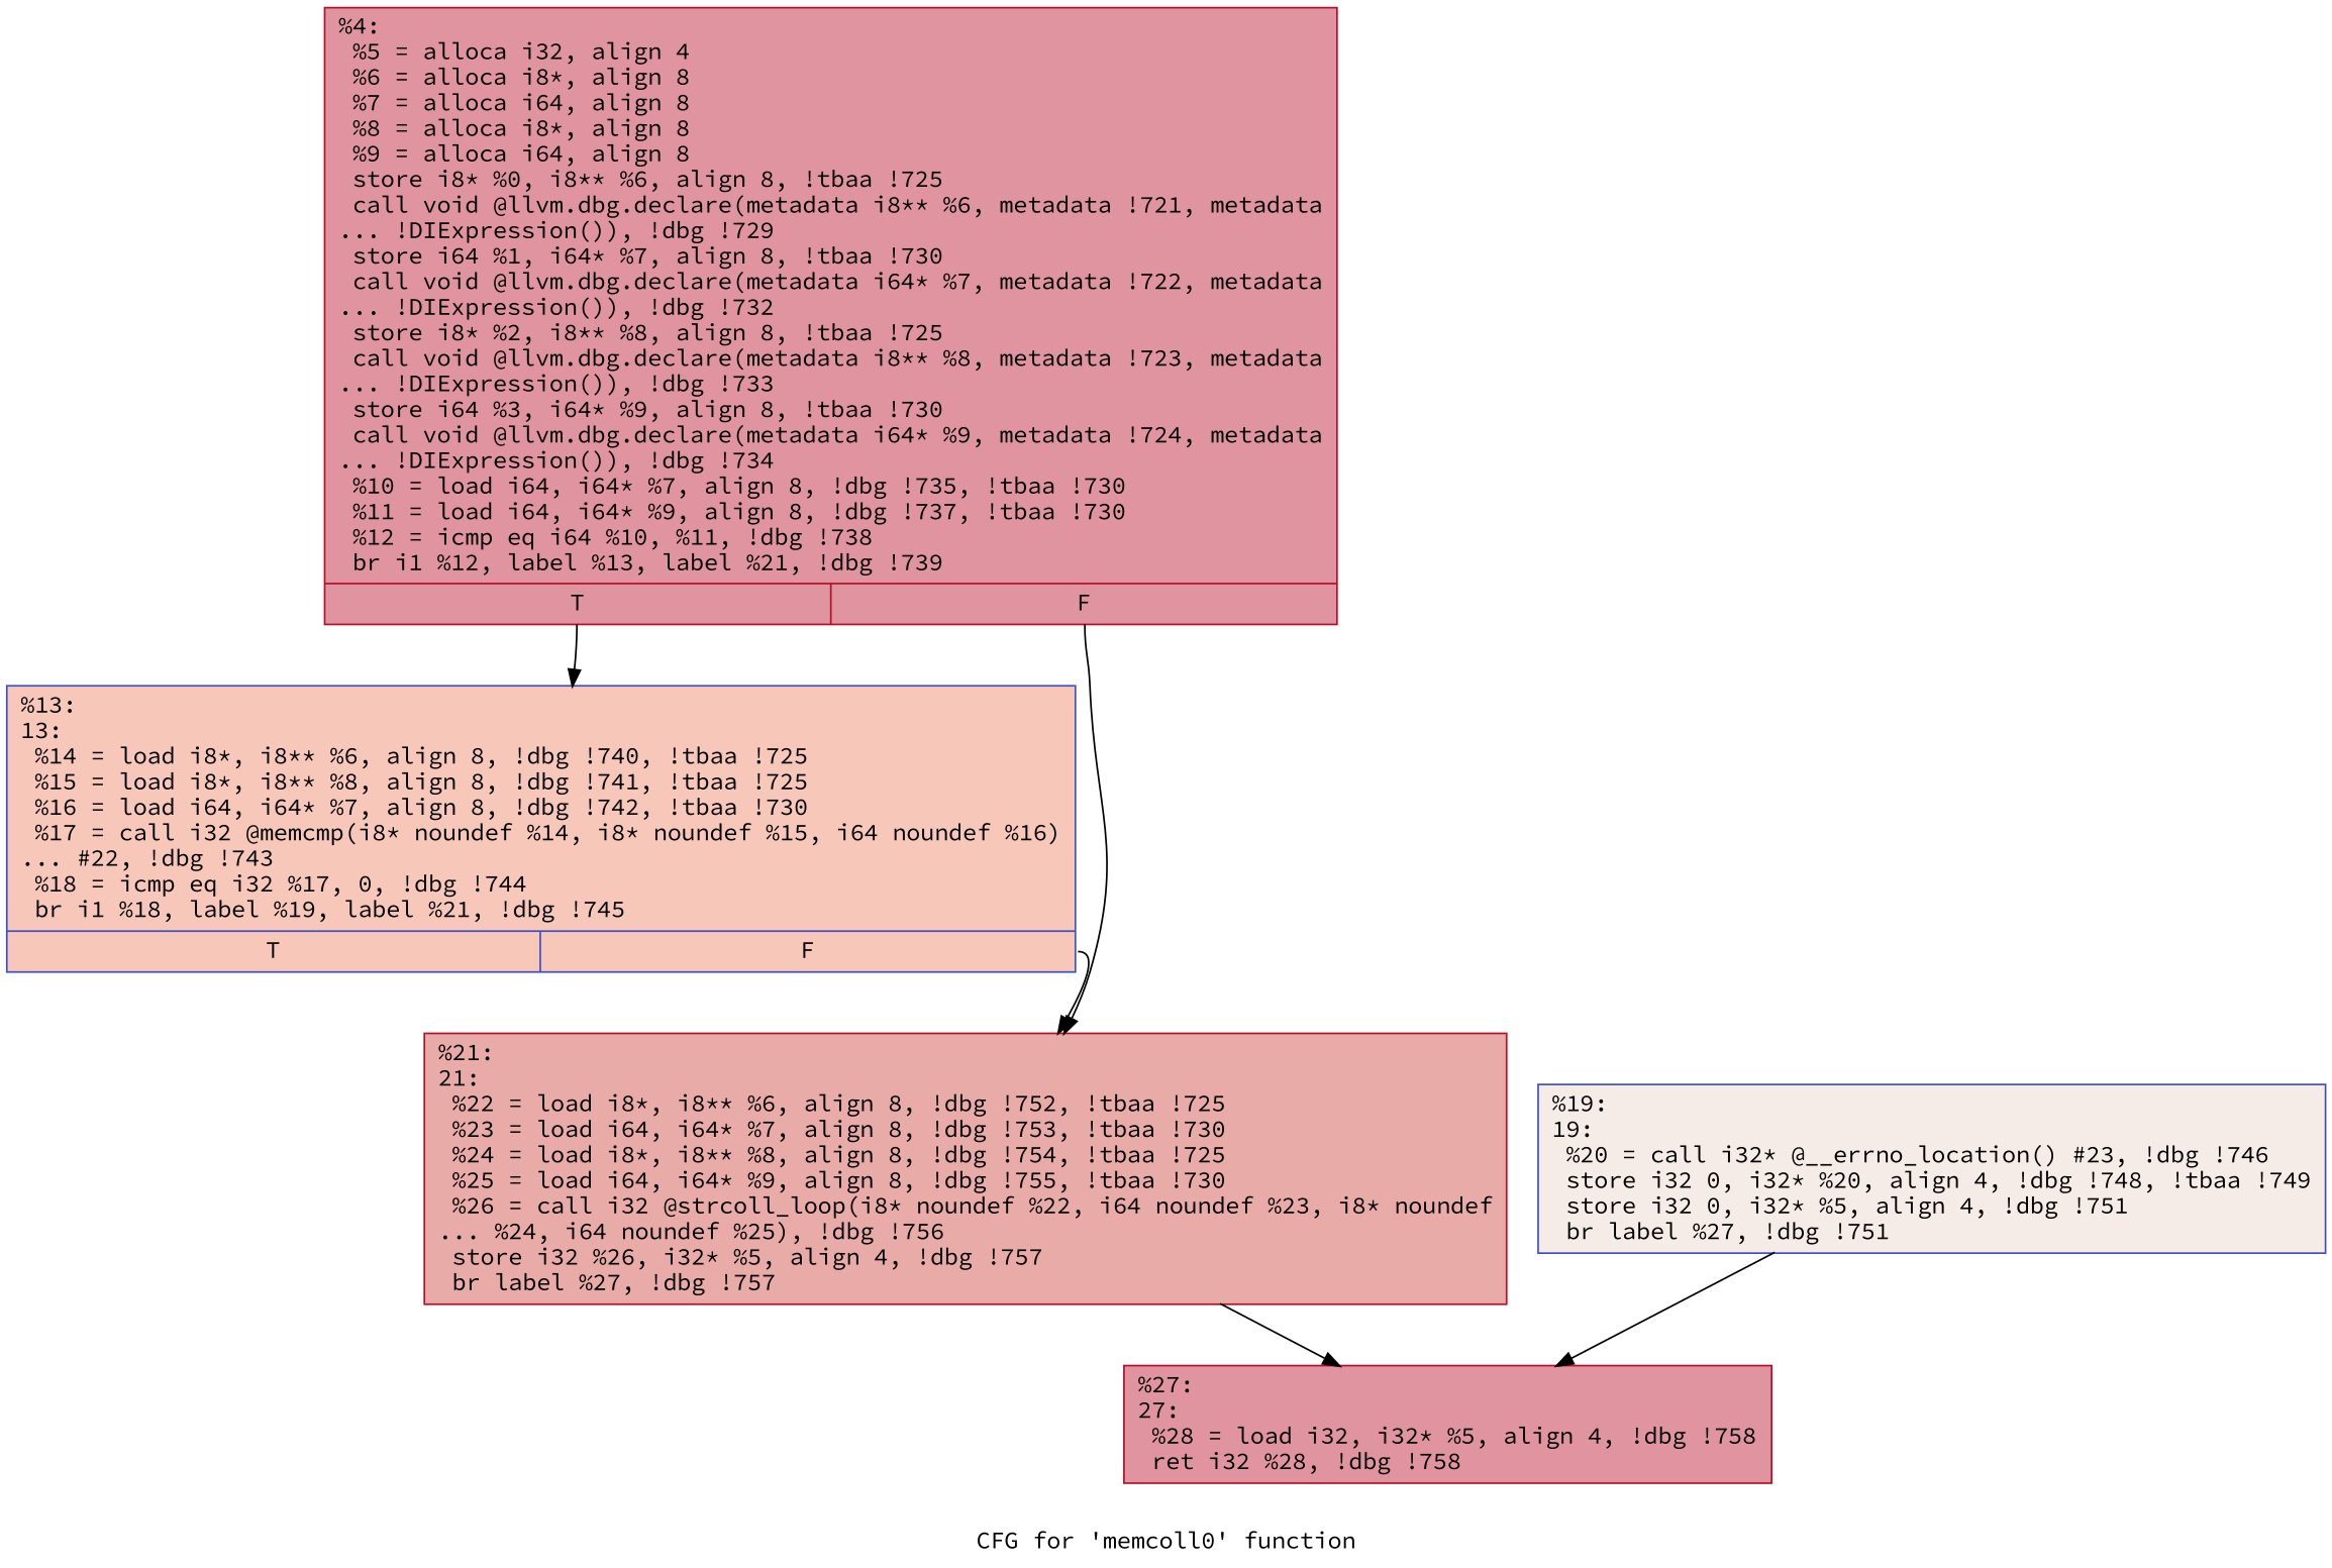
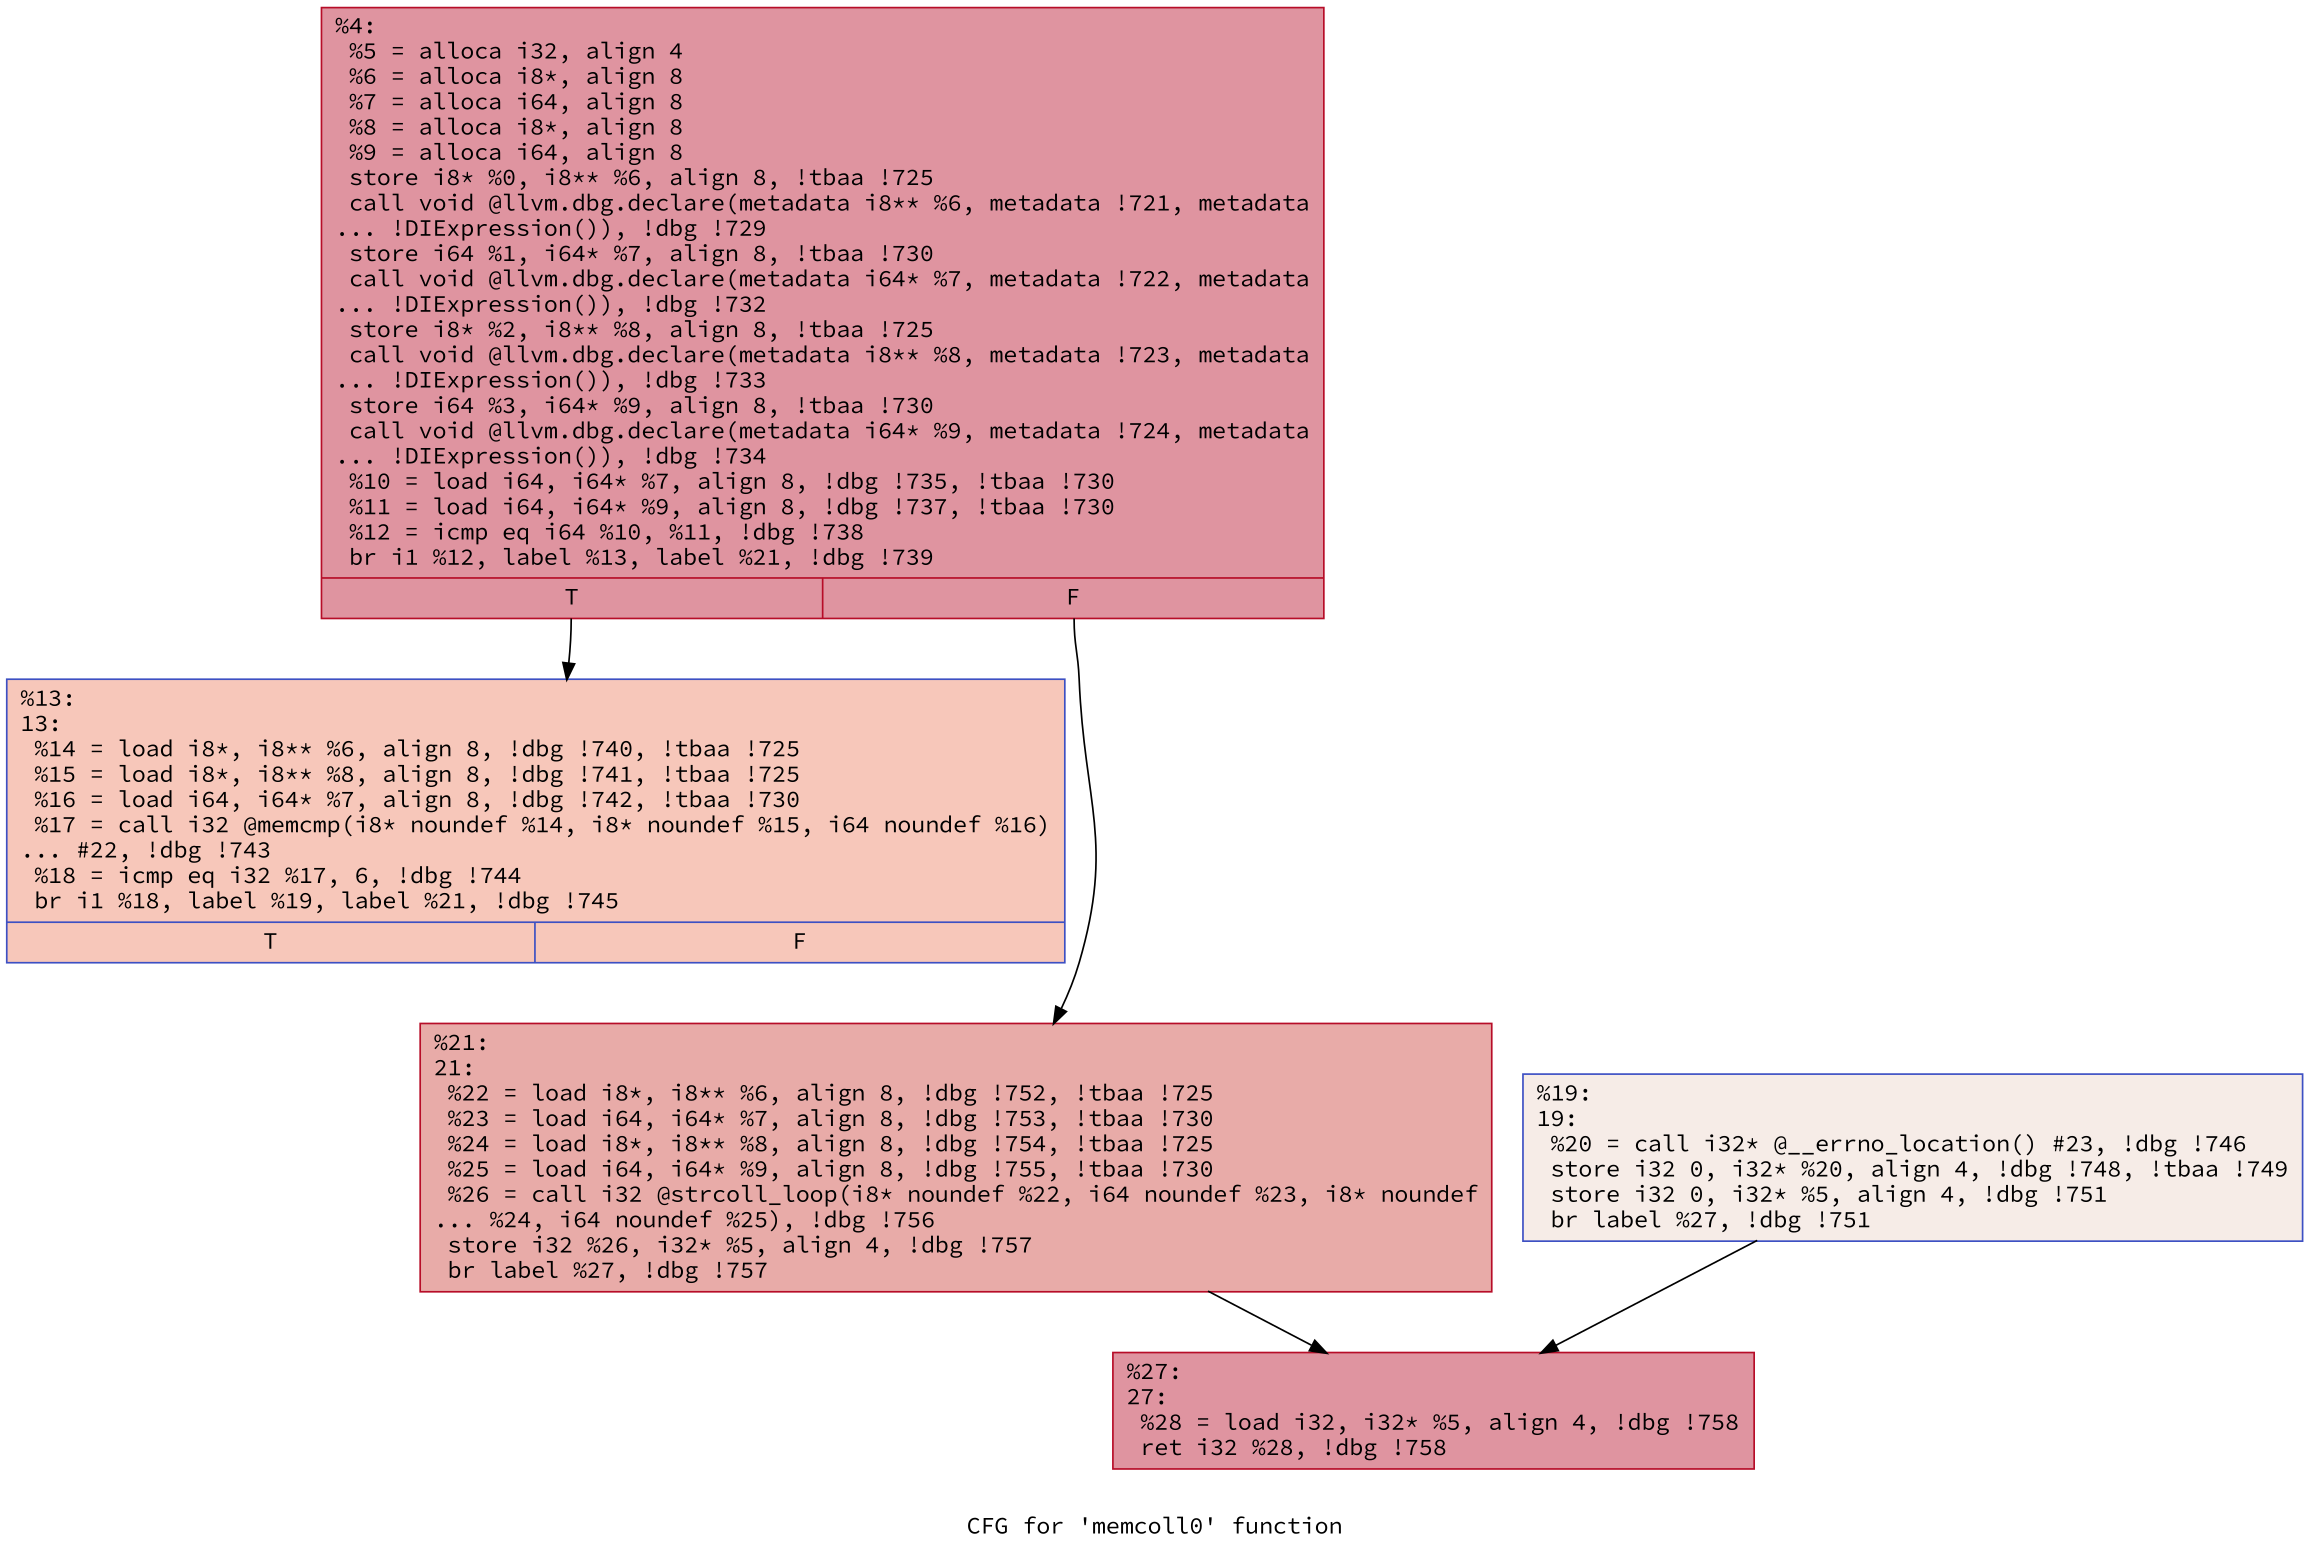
  digraph {
    fontname="Source Code Pro"
    label="CFG for 'memcoll0' function"
    node [color="#b70d28ff" fillcolor="#b70d2870" fontname="Source Code Pro" shape=record style=filled]
    edge [fontname="Source Code Pro"]
    n1 [label="{%4:\l  %5 = alloca i32, align 4\l  %6 = alloca i8*, align 8\l  %7 = alloca i64, align 8\l  %8 = alloca i8*, align 8\l  %9 = alloca i64, align 8\l  store i8* %0, i8** %6, align 8, !tbaa !725\l  call void @llvm.dbg.declare(metadata i8** %6, metadata !721, metadata\l... !DIExpression()), !dbg !729\l  store i64 %1, i64* %7, align 8, !tbaa !730\l  call void @llvm.dbg.declare(metadata i64* %7, metadata !722, metadata\l... !DIExpression()), !dbg !732\l  store i8* %2, i8** %8, align 8, !tbaa !725\l  call void @llvm.dbg.declare(metadata i8** %8, metadata !723, metadata\l... !DIExpression()), !dbg !733\l  store i64 %3, i64* %9, align 8, !tbaa !730\l  call void @llvm.dbg.declare(metadata i64* %9, metadata !724, metadata\l... !DIExpression()), !dbg !734\l  %10 = load i64, i64* %7, align 8, !dbg !735, !tbaa !730\l  %11 = load i64, i64* %9, align 8, !dbg !737, !tbaa !730\l  %12 = icmp eq i64 %10, %11, !dbg !738\l  br i1 %12, label %13, label %21, !dbg !739\l|{<s0>T|<s1>F}}"]
-   n2 [color="#3d50c3ff" fillcolor="#ec7f6370" label="{%13:\l13:                                               \l  %14 = load i8*, i8** %6, align 8, !dbg !740, !tbaa !725\l  %15 = load i8*, i8** %8, align 8, !dbg !741, !tbaa !725\l  %16 = load i64, i64* %7, align 8, !dbg !742, !tbaa !730\l  %17 = call i32 @memcmp(i8* noundef %14, i8* noundef %15, i64 noundef %16)\l... #22, !dbg !743\l  %18 = icmp eq i32 %17, 0, !dbg !744\l  br i1 %18, label %19, label %21, !dbg !745\l|{<s0>T|<s1>F}}"]
+   n2 [color="#3d50c3ff" fillcolor="#ec7f6370" label="{%13:\l13:                                               \l  %14 = load i8*, i8** %6, align 8, !dbg !740, !tbaa !725\l  %15 = load i8*, i8** %8, align 8, !dbg !741, !tbaa !725\l  %16 = load i64, i64* %7, align 8, !dbg !742, !tbaa !730\l  %17 = call i32 @memcmp(i8* noundef %14, i8* noundef %15, i64 noundef %16)\l... #22, !dbg !743\l  %18 = icmp eq i32 %17, 6, !dbg !744\l  br i1 %18, label %19, label %21, !dbg !745\l|{<s0>T|<s1>F}}"]
    n3 [fillcolor="#cc403a70" label="{%21:\l21:                                               \l  %22 = load i8*, i8** %6, align 8, !dbg !752, !tbaa !725\l  %23 = load i64, i64* %7, align 8, !dbg !753, !tbaa !730\l  %24 = load i8*, i8** %8, align 8, !dbg !754, !tbaa !725\l  %25 = load i64, i64* %9, align 8, !dbg !755, !tbaa !730\l  %26 = call i32 @strcoll_loop(i8* noundef %22, i64 noundef %23, i8* noundef\l... %24, i64 noundef %25), !dbg !756\l  store i32 %26, i32* %5, align 4, !dbg !757\l  br label %27, !dbg !757\l}"]
    n4 [label="{%27:\l27:                                               \l  %28 = load i32, i32* %5, align 4, !dbg !758\l  ret i32 %28, !dbg !758\l}"]
    n5 [color="#3d50c3ff" fillcolor="#ead5c970" label="{%19:\l19:                                               \l  %20 = call i32* @__errno_location() #23, !dbg !746\l  store i32 0, i32* %20, align 4, !dbg !748, !tbaa !749\l  store i32 0, i32* %5, align 4, !dbg !751\l  br label %27, !dbg !751\l}"]
    n1 -> n2 [tailport=s0]
    n1 -> n3 [tailport=s1]
-   n2 -> n3 [tailport=s1]
    n3 -> n4
    n5 -> n4
  }
